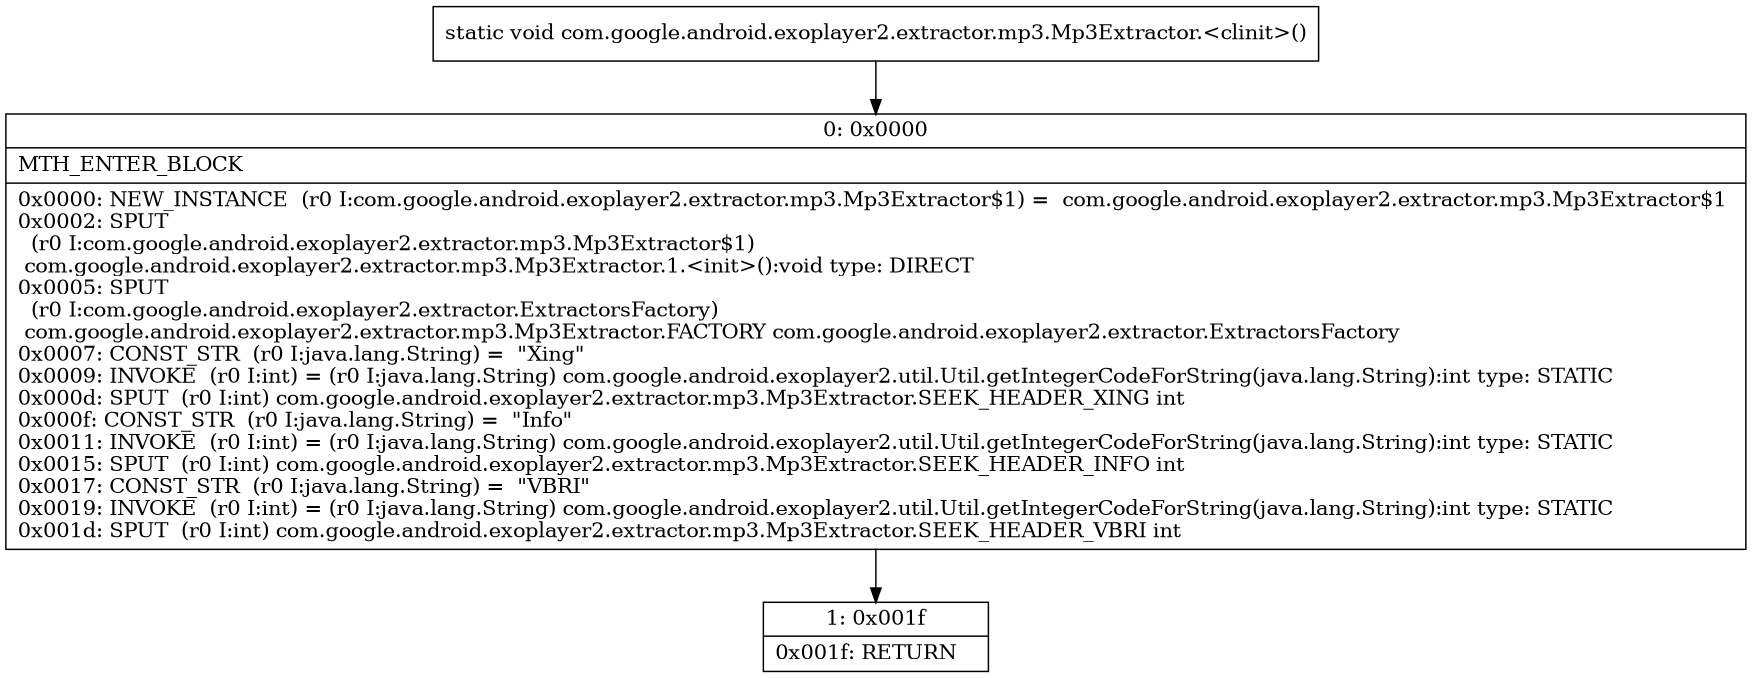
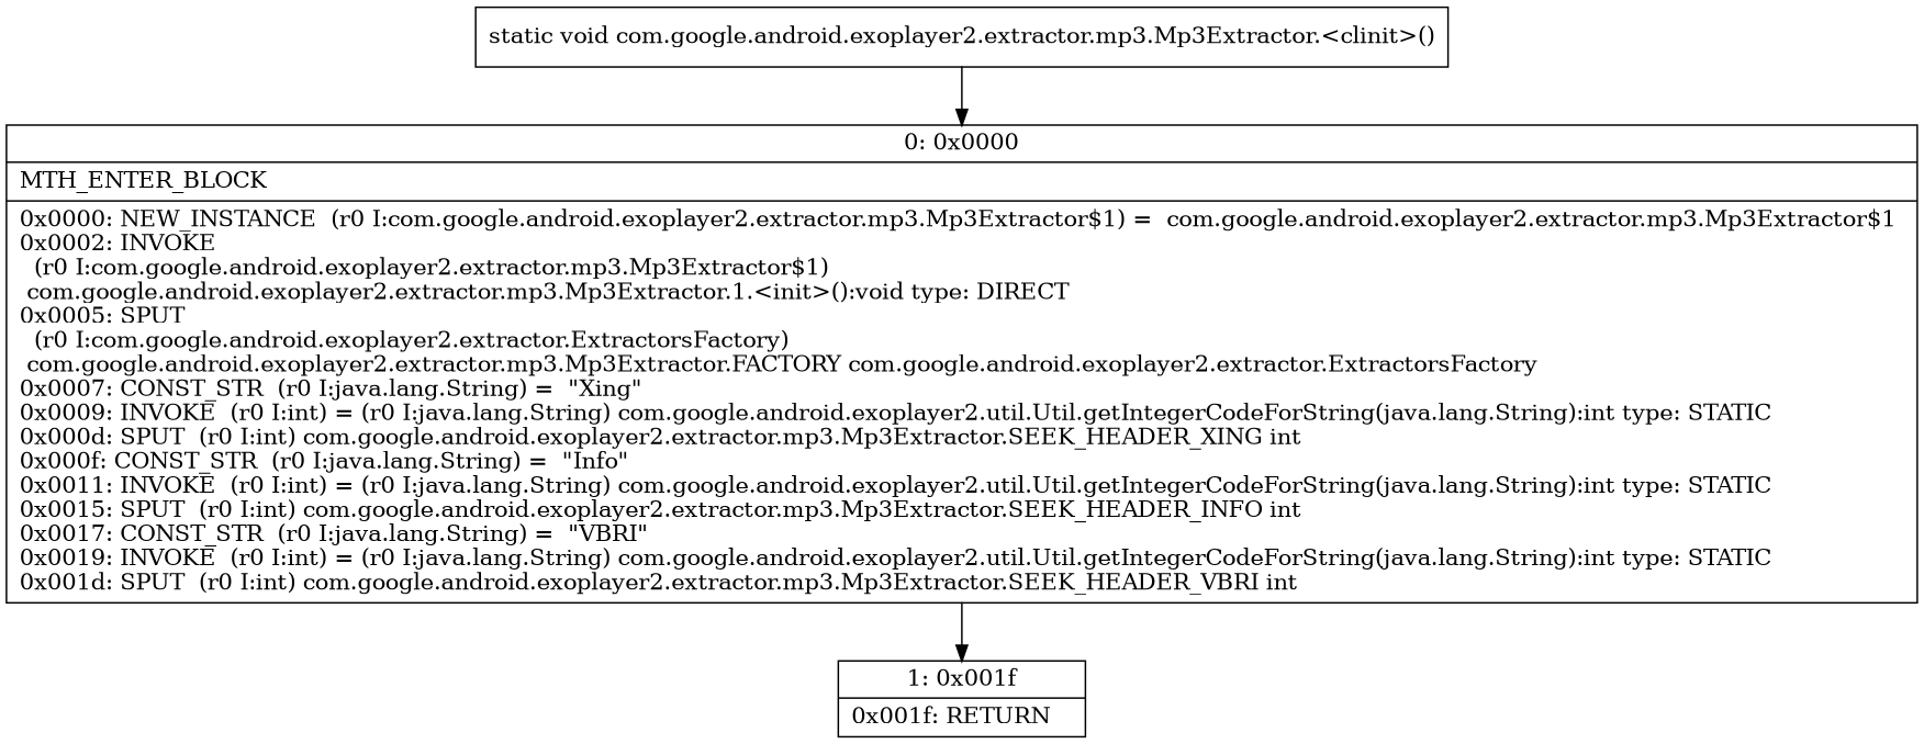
  digraph {
    node [shape=record]
-   n1 [label="{0\:\ 0x0000|MTH_ENTER_BLOCK\l|0x0000: NEW_INSTANCE  (r0 I:com.google.android.exoplayer2.extractor.mp3.Mp3Extractor$1) =  com.google.android.exoplayer2.extractor.mp3.Mp3Extractor$1 \l0x0002: SPUT  \l  (r0 I:com.google.android.exoplayer2.extractor.mp3.Mp3Extractor$1)\l com.google.android.exoplayer2.extractor.mp3.Mp3Extractor.1.\<init\>():void type: DIRECT \l0x0005: SPUT  \l  (r0 I:com.google.android.exoplayer2.extractor.ExtractorsFactory)\l com.google.android.exoplayer2.extractor.mp3.Mp3Extractor.FACTORY com.google.android.exoplayer2.extractor.ExtractorsFactory \l0x0007: CONST_STR  (r0 I:java.lang.String) =  \"Xing\" \l0x0009: INVOKE  (r0 I:int) = (r0 I:java.lang.String) com.google.android.exoplayer2.util.Util.getIntegerCodeForString(java.lang.String):int type: STATIC \l0x000d: SPUT  (r0 I:int) com.google.android.exoplayer2.extractor.mp3.Mp3Extractor.SEEK_HEADER_XING int \l0x000f: CONST_STR  (r0 I:java.lang.String) =  \"Info\" \l0x0011: INVOKE  (r0 I:int) = (r0 I:java.lang.String) com.google.android.exoplayer2.util.Util.getIntegerCodeForString(java.lang.String):int type: STATIC \l0x0015: SPUT  (r0 I:int) com.google.android.exoplayer2.extractor.mp3.Mp3Extractor.SEEK_HEADER_INFO int \l0x0017: CONST_STR  (r0 I:java.lang.String) =  \"VBRI\" \l0x0019: INVOKE  (r0 I:int) = (r0 I:java.lang.String) com.google.android.exoplayer2.util.Util.getIntegerCodeForString(java.lang.String):int type: STATIC \l0x001d: SPUT  (r0 I:int) com.google.android.exoplayer2.extractor.mp3.Mp3Extractor.SEEK_HEADER_VBRI int \l}"]
+   n1 [label="{0\:\ 0x0000|MTH_ENTER_BLOCK\l|0x0000: NEW_INSTANCE  (r0 I:com.google.android.exoplayer2.extractor.mp3.Mp3Extractor$1) =  com.google.android.exoplayer2.extractor.mp3.Mp3Extractor$1 \l0x0002: INVOKE  \l  (r0 I:com.google.android.exoplayer2.extractor.mp3.Mp3Extractor$1)\l com.google.android.exoplayer2.extractor.mp3.Mp3Extractor.1.\<init\>():void type: DIRECT \l0x0005: SPUT  \l  (r0 I:com.google.android.exoplayer2.extractor.ExtractorsFactory)\l com.google.android.exoplayer2.extractor.mp3.Mp3Extractor.FACTORY com.google.android.exoplayer2.extractor.ExtractorsFactory \l0x0007: CONST_STR  (r0 I:java.lang.String) =  \"Xing\" \l0x0009: INVOKE  (r0 I:int) = (r0 I:java.lang.String) com.google.android.exoplayer2.util.Util.getIntegerCodeForString(java.lang.String):int type: STATIC \l0x000d: SPUT  (r0 I:int) com.google.android.exoplayer2.extractor.mp3.Mp3Extractor.SEEK_HEADER_XING int \l0x000f: CONST_STR  (r0 I:java.lang.String) =  \"Info\" \l0x0011: INVOKE  (r0 I:int) = (r0 I:java.lang.String) com.google.android.exoplayer2.util.Util.getIntegerCodeForString(java.lang.String):int type: STATIC \l0x0015: SPUT  (r0 I:int) com.google.android.exoplayer2.extractor.mp3.Mp3Extractor.SEEK_HEADER_INFO int \l0x0017: CONST_STR  (r0 I:java.lang.String) =  \"VBRI\" \l0x0019: INVOKE  (r0 I:int) = (r0 I:java.lang.String) com.google.android.exoplayer2.util.Util.getIntegerCodeForString(java.lang.String):int type: STATIC \l0x001d: SPUT  (r0 I:int) com.google.android.exoplayer2.extractor.mp3.Mp3Extractor.SEEK_HEADER_VBRI int \l}"]
    n2 [label="{1\:\ 0x001f|0x001f: RETURN   \l}"]
    n3 [label="{static void com.google.android.exoplayer2.extractor.mp3.Mp3Extractor.\<clinit\>() }"]
    n1 -> n2
    n3 -> n1
  }
